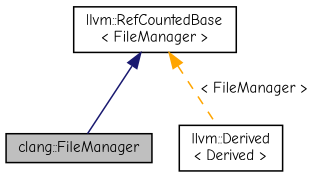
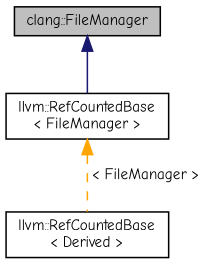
  digraph {
    fontname="Comic Neue"
    node [color=black fontname="Comic Neue" fontsize=10 shape=record]
    edge [dir=back fontname="Comic Neue" fontsize=10 labelfontname=Helvetica labelfontsize=10]
    n1 [fillcolor=grey75 fontcolor=black height=0.2 label="clang::FileManager" style=filled width=0.4]
    n2 [height=0.2 label="llvm::RefCountedBase\l\< FileManager \>" width=0.4]
-   n3 [height=0.2 label="llvm::Derived\l\< Derived \>" width=0.4]
-   n2 -> n1 [color=midnightblue style=solid]
+   n3 [height=0.2 label="llvm::RefCountedBase\l\< Derived \>" width=0.4]
+   n1 -> n2 [color=midnightblue style=solid]
    n2 -> n3 [color=orange label=" \< FileManager \>" style=dashed]
  }
